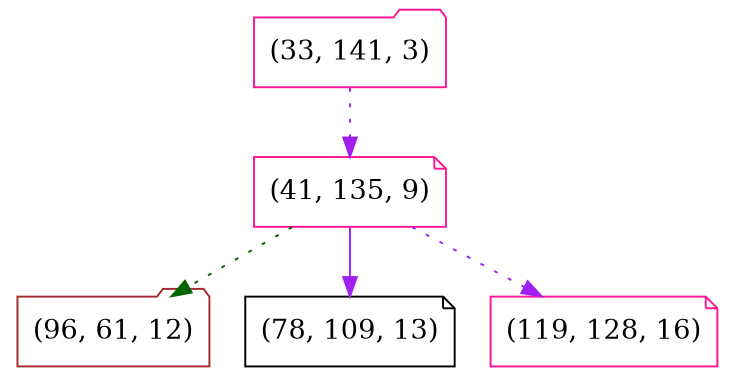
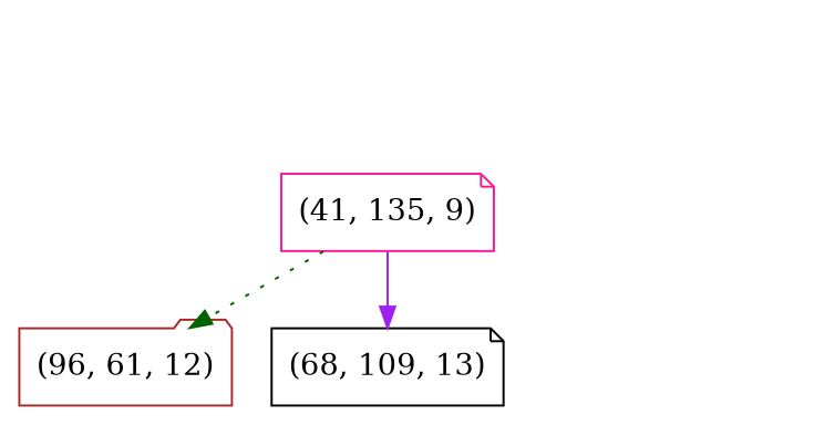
  digraph {
    node [color=deeppink shape=note]
    edge [color=purple style=dotted]
-   "(33, 141, 3)" [shape=folder]
    "(41, 135, 9)"
    n3 [color=brown label="(96, 61, 12)" shape=folder]
-   "(68, 109, 13)" [color=black label="(78, 109, 13)"]
-   "(119, 128, 16)"
-   "(33, 141, 3)" -> "(41, 135, 9)"
+   "(68, 109, 13)" [color=black]
    "(41, 135, 9)" -> n3 [color=darkgreen]
    "(41, 135, 9)" -> "(68, 109, 13)" [style=solid]
-   "(41, 135, 9)" -> "(119, 128, 16)"
  }
